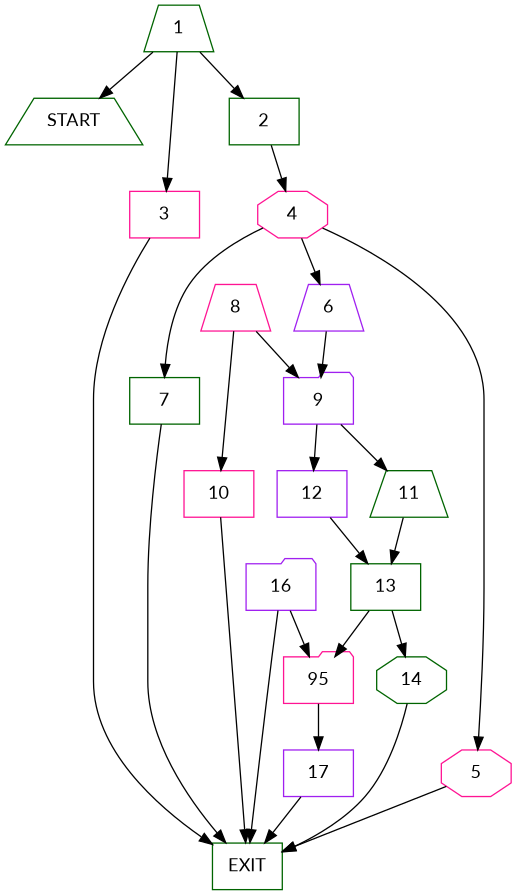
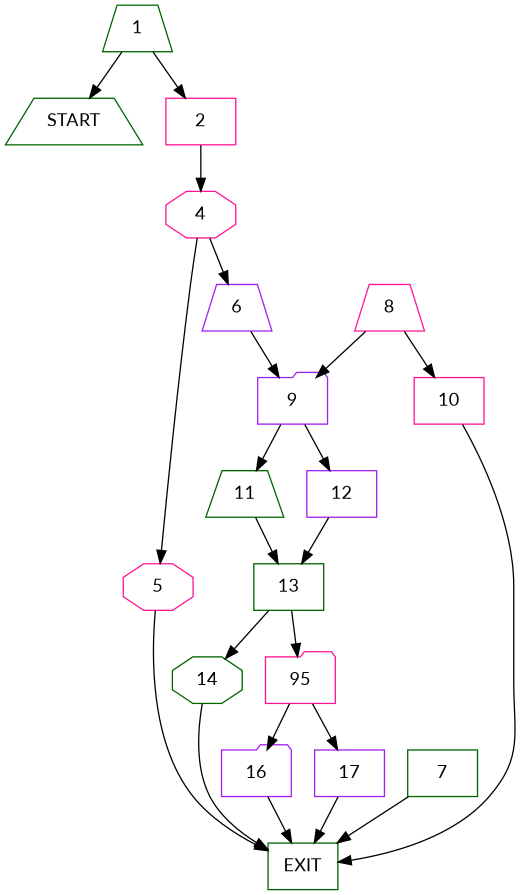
  digraph {
    fontname=Lato
    node [color=darkgreen fontname=Lato shape=box]
    edge [fontname=Lato]
    n1 [label=START shape=trapezium]
    1 [shape=trapezium]
-   2
-   3 [color=deeppink]
+   2 [color=deeppink]
    n5 [label=EXIT]
    4 [color=deeppink shape=octagon]
    5 [color=deeppink shape=octagon]
    6 [color=purple shape=trapezium]
    7
    9 [color=purple shape=folder]
    8 [color=deeppink shape=trapezium]
    10 [color=deeppink]
    11 [shape=trapezium]
    12 [color=purple]
    13
    14 [shape=octagon]
    n17 [color=deeppink label=95 shape=folder]
    16 [color=purple shape=folder]
    17 [color=purple]
    1 -> n1
    1 -> 2
-   1 -> 3
    2 -> 4
-   3 -> n5
    4 -> 5
    4 -> 6
-   4 -> 7
    5 -> n5
    6 -> 9
    7 -> n5
    9 -> 11
    9 -> 12
    8 -> 9
    8 -> 10
    10 -> n5
    11 -> 13
    12 -> 13
    13 -> 14
    13 -> n17
    14 -> n5
-   16 -> n17
+   n17 -> 16
    n17 -> 17
    16 -> n5
    17 -> n5
  }
